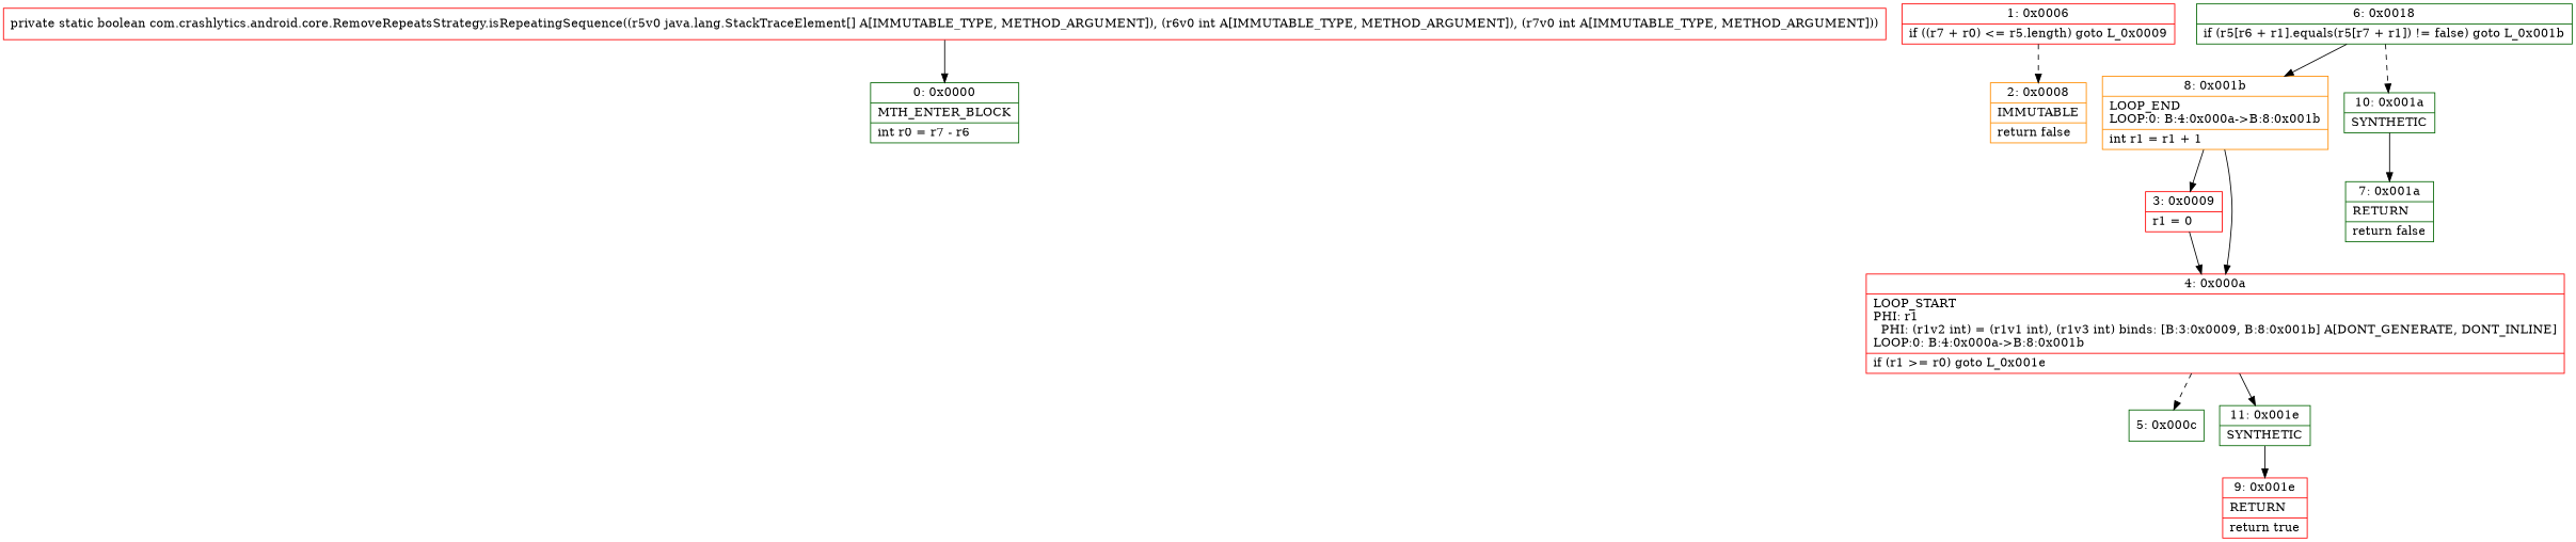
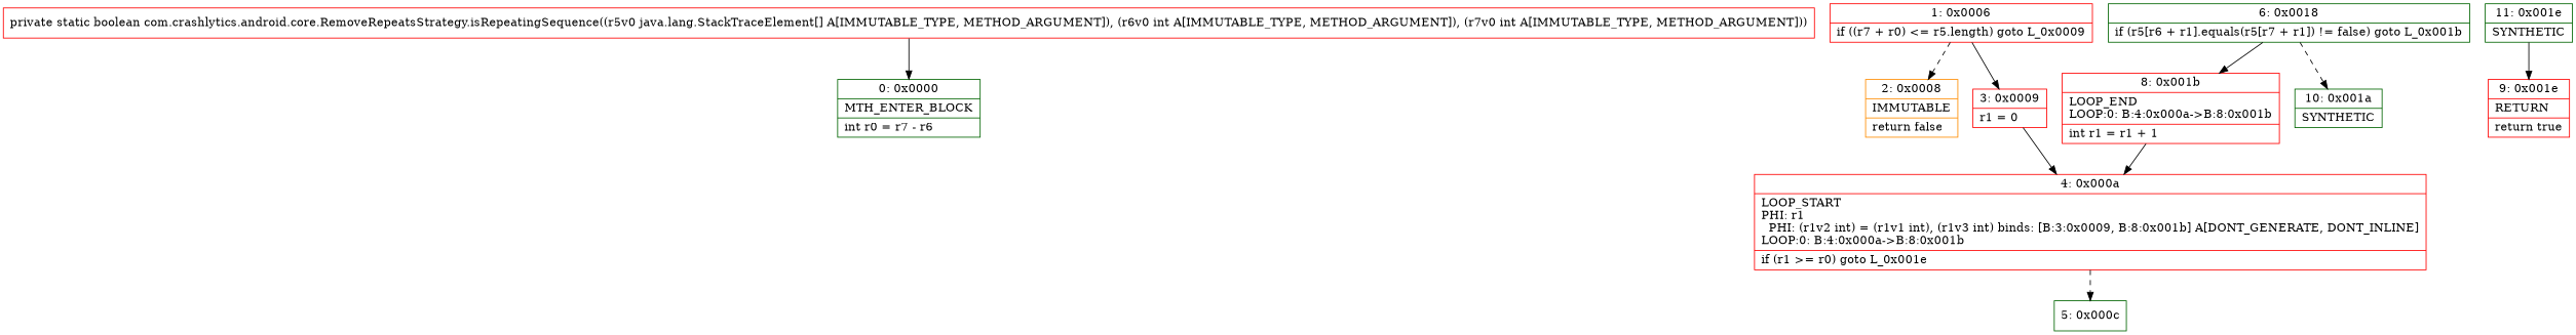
  digraph {
    node [color=darkgreen shape=record]
    n1 [label="{0\:\ 0x0000|MTH_ENTER_BLOCK\l|int r0 = r7 \- r6\l}"]
    n2 [color=red label="{1\:\ 0x0006|if ((r7 + r0) \<= r5.length) goto L_0x0009\l}"]
    n3 [color=darkorange label="{2\:\ 0x0008|IMMUTABLE\l|return false\l}"]
    n4 [color=red label="{3\:\ 0x0009|r1 = 0\l}"]
    n5 [color=red label="{4\:\ 0x000a|LOOP_START\lPHI: r1 \l  PHI: (r1v2 int) = (r1v1 int), (r1v3 int) binds: [B:3:0x0009, B:8:0x001b] A[DONT_GENERATE, DONT_INLINE]\lLOOP:0: B:4:0x000a\-\>B:8:0x001b\l|if (r1 \>= r0) goto L_0x001e\l}"]
    n6 [label="{5\:\ 0x000c}"]
    n7 [label="{11\:\ 0x001e|SYNTHETIC\l}"]
    n8 [color=red label="{9\:\ 0x001e|RETURN\l|return true\l}"]
    n9 [label="{6\:\ 0x0018|if (r5[r6 + r1].equals(r5[r7 + r1]) != false) goto L_0x001b\l}"]
-   n10 [color=darkorange label="{8\:\ 0x001b|LOOP_END\lLOOP:0: B:4:0x000a\-\>B:8:0x001b\l|int r1 = r1 + 1\l}"]
+   n10 [color=red label="{8\:\ 0x001b|LOOP_END\lLOOP:0: B:4:0x000a\-\>B:8:0x001b\l|int r1 = r1 + 1\l}"]
    n11 [label="{10\:\ 0x001a|SYNTHETIC\l}"]
-   n12 [label="{7\:\ 0x001a|RETURN\l|return false\l}"]
    n13 [color=red label="{private static boolean com.crashlytics.android.core.RemoveRepeatsStrategy.isRepeatingSequence((r5v0 java.lang.StackTraceElement[] A[IMMUTABLE_TYPE, METHOD_ARGUMENT]), (r6v0 int A[IMMUTABLE_TYPE, METHOD_ARGUMENT]), (r7v0 int A[IMMUTABLE_TYPE, METHOD_ARGUMENT])) }"]
    n2 -> n3 [style=dashed]
-   n10 -> n4
+   n2 -> n4
    n4 -> n5
    n5 -> n6 [style=dashed]
-   n5 -> n7
    n7 -> n8
    n9 -> n10
    n9 -> n11 [style=dashed]
    n10 -> n5
-   n11 -> n12
    n13 -> n1
  }
